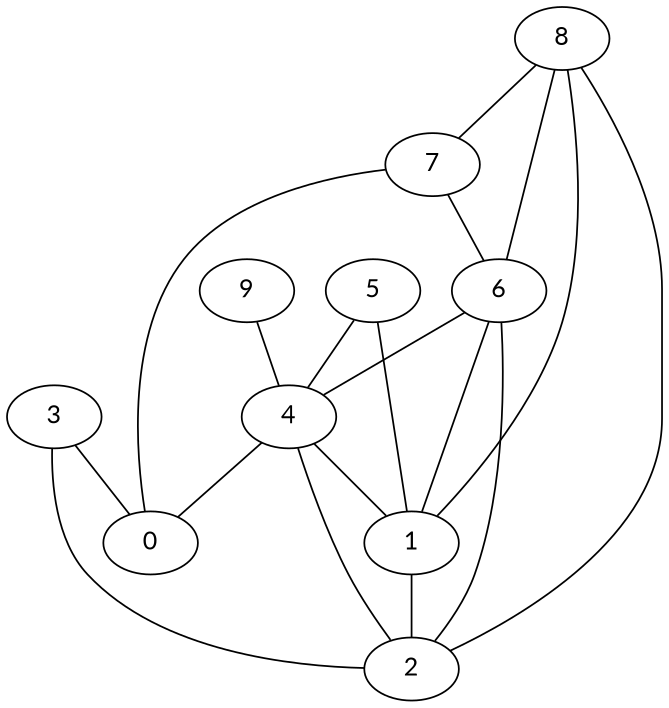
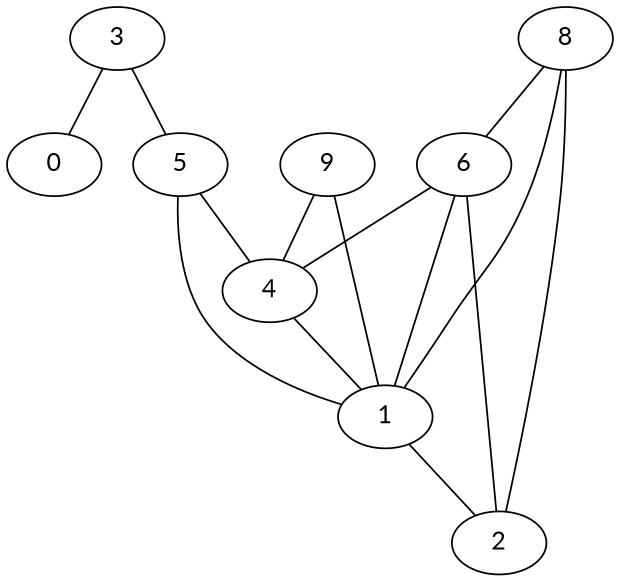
  graph {
    fontname=Lato
    node [fontname=Lato]
    edge [fontname=Lato]
    n1 [label=0]
    n2 [label=2]
    n3 [label=1]
    n4 [label=3]
    n5 [label=4]
    n6 [label=5]
    n7 [label=6]
-   n8 [label=7]
    n9 [label=8]
    n10 [label=9]
    n3 -- n2
    n4 -- n1
-   n4 -- n2
-   n5 -- n1
-   n5 -- n2
+   n4 -- n6
    n5 -- n3
    n6 -- n3
    n6 -- n5
    n7 -- n2
    n7 -- n3
    n7 -- n5
-   n8 -- n1
-   n8 -- n7
    n9 -- n2
    n9 -- n3
    n9 -- n7
-   n9 -- n8
+   n10 -- n3
    n10 -- n5
  }
